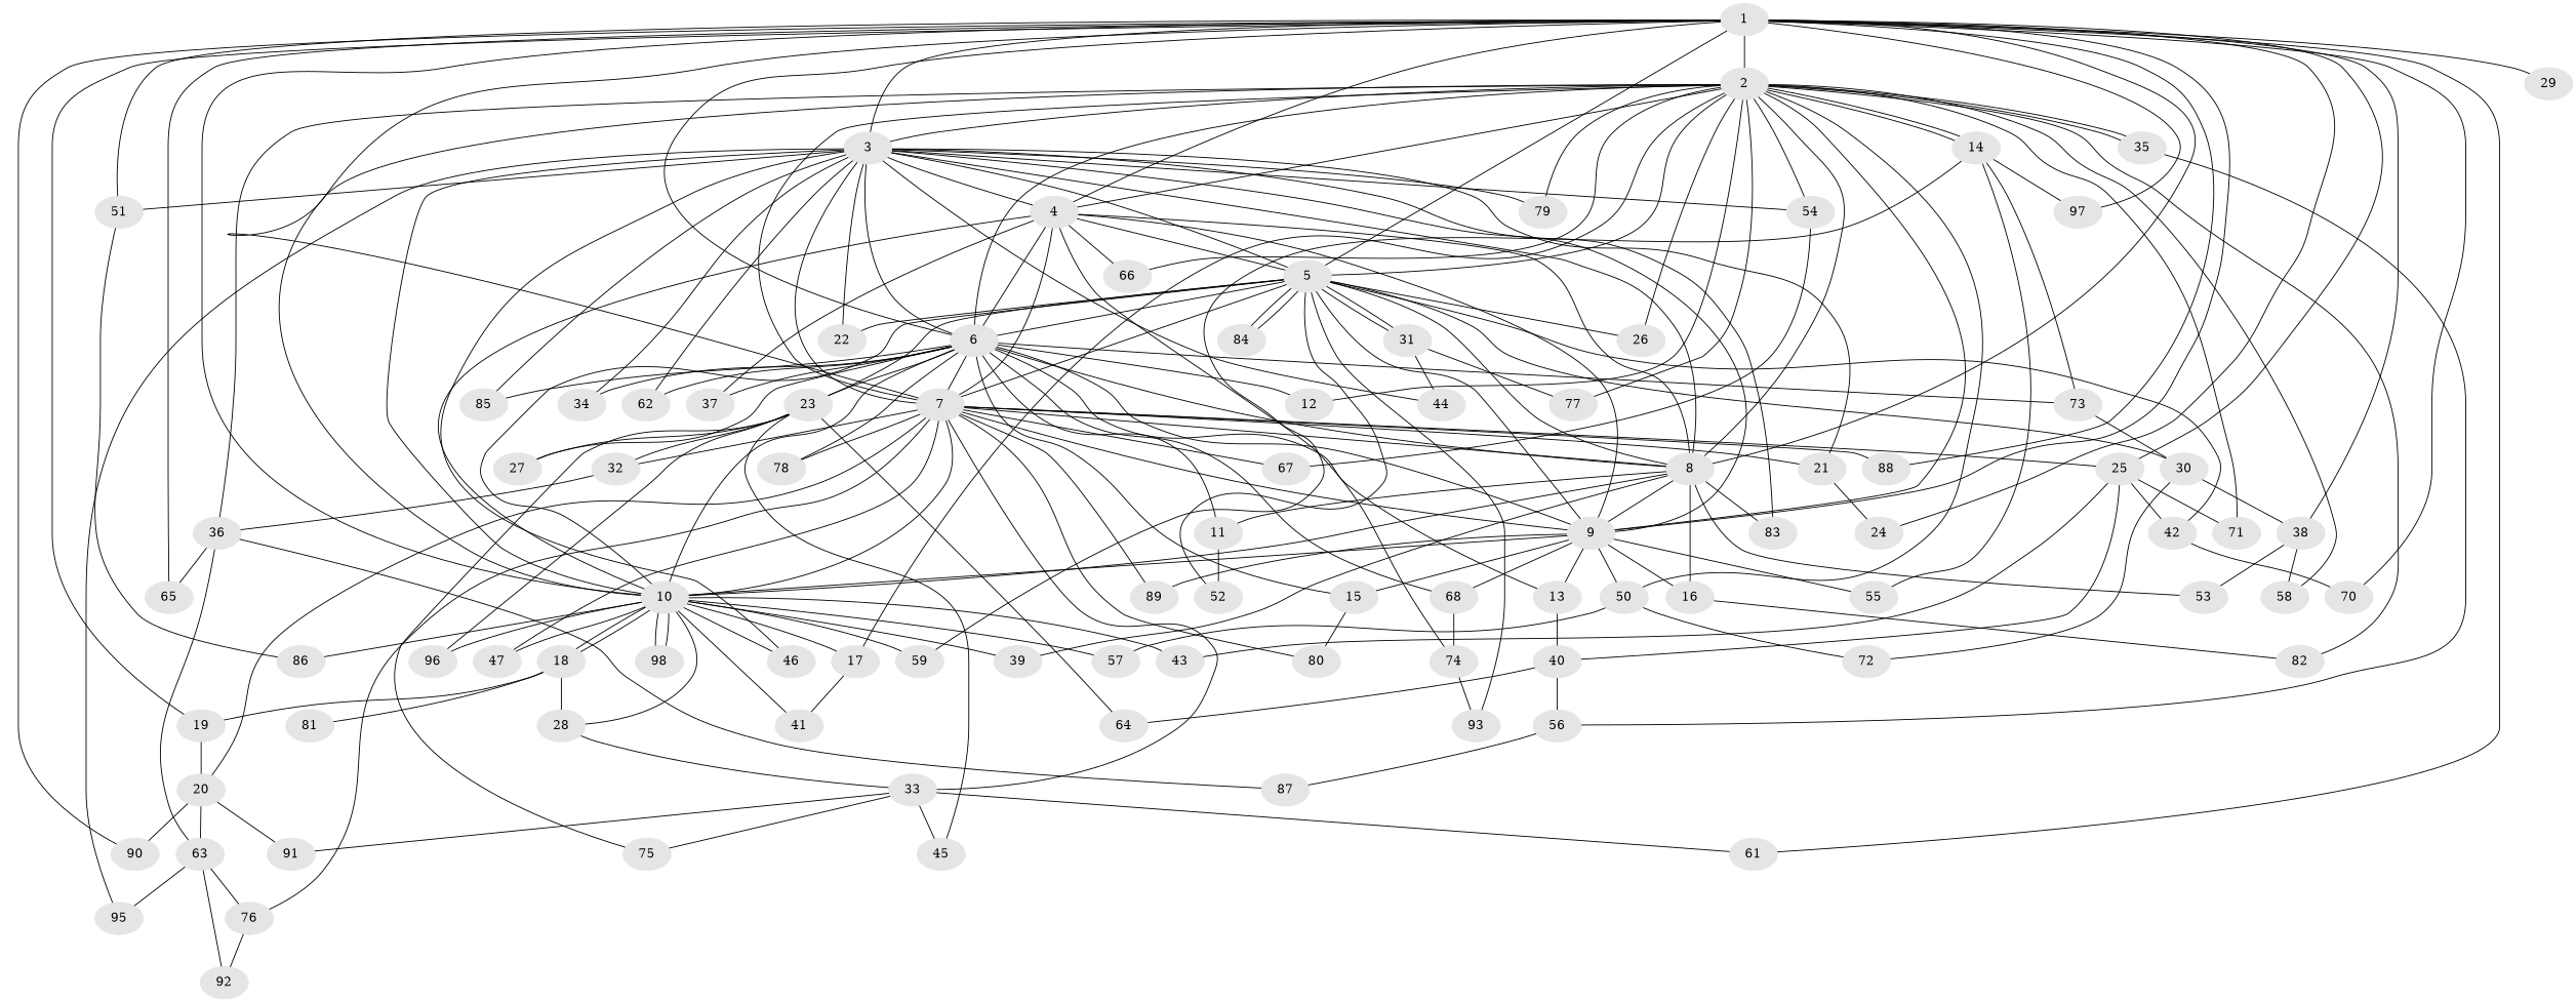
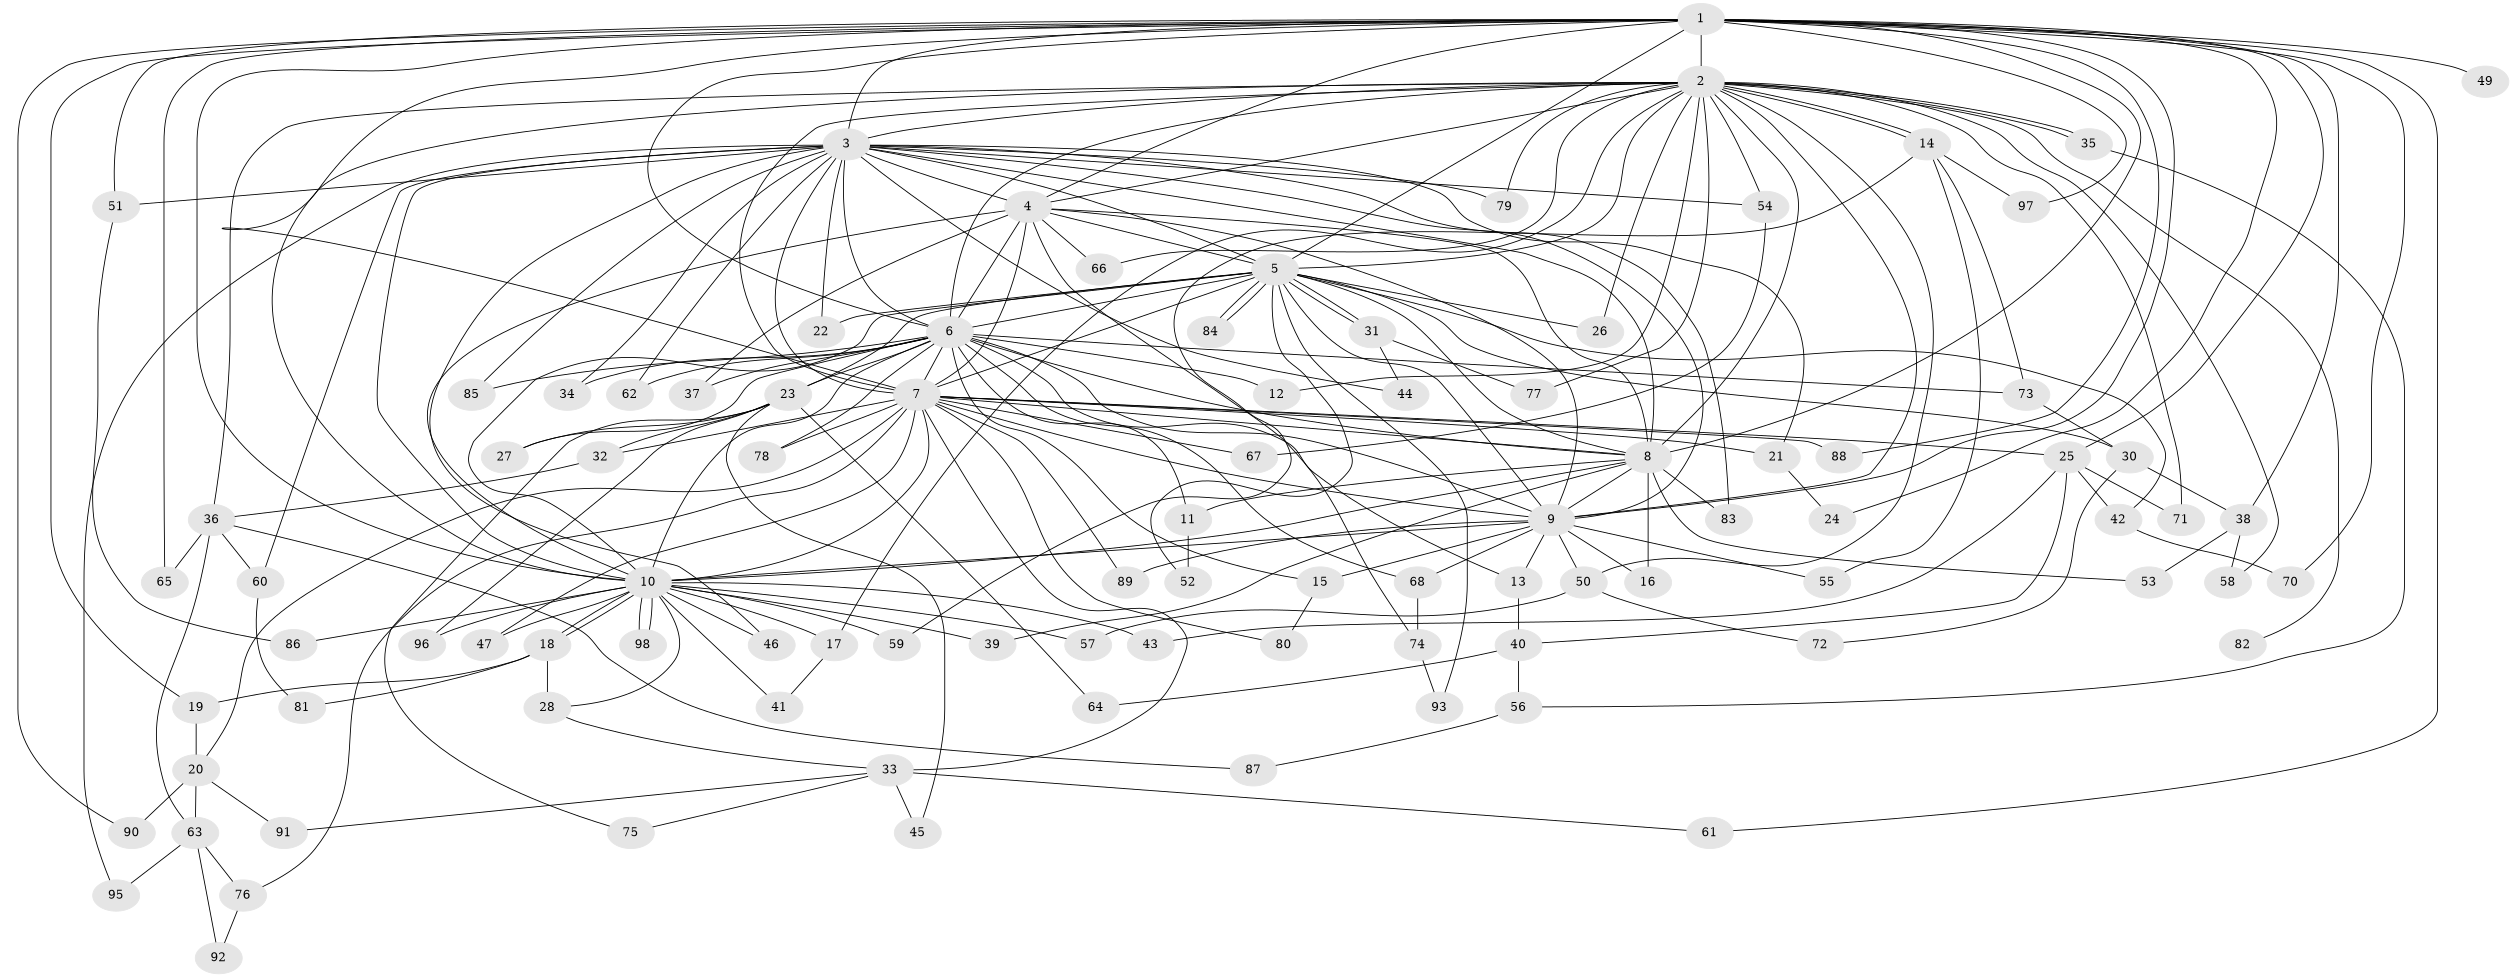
  graph {
    node [color=gray90 style=filled]
    1
    2
    3
    4
    5
    6
    7
    8
    9
    10
    19
    24
    25
    38
-   49 [label=29]
+   49
    51
    61
    65
    70
    88
    90
    n22 [label=97]
    12
    14
    17
    26
    35
    36
    50
    54
    58
    66
    71
    77
    79
    82
    21
    22
    34
    44
    46
+   60
    62
    83
    85
    95
    37
    74
    23
    30
    31
    42
    52
    84
    93
    11
    13
    15
    27
    68
    73
    78
    20
    32
    33
    47
    67
    76
    80
    89
    16
    39
    53
    55
    18
    28
    41
    43
    n79 [label=98]
    57
    59
    86
    96
    40
    56
    63
    87
    72
    81
    45
    64
    75
    91
    92
    1 -- 2
    1 -- 3
    1 -- 4
    1 -- 5
    1 -- 6
    1 -- 7
    1 -- 8
    1 -- 9
    1 -- 10
    1 -- 19
    1 -- 24
    1 -- 25
    1 -- 38
    1 -- 49
    1 -- 51
    1 -- 61
    1 -- 65
    1 -- 70
    1 -- 88
    1 -- 90
    1 -- n22
    2 -- 3
    2 -- 4
    2 -- 5
    2 -- 6
    2 -- 7
    2 -- 8
    2 -- 9
    2 -- 10
    2 -- 12
    2 -- 14
    2 -- 14
    2 -- 17
    2 -- 26
    2 -- 35
    2 -- 35
    2 -- 36
    2 -- 50
    2 -- 54
    2 -- 58
    2 -- 66
    2 -- 71
    2 -- 77
    2 -- 79
    2 -- 82
    3 -- 4
    3 -- 5
    3 -- 6
    3 -- 7
    3 -- 8
    3 -- 9
    3 -- 10
    3 -- 51
    3 -- 54
    3 -- 79
    3 -- 21
    3 -- 22
    3 -- 34
    3 -- 44
    3 -- 46
+   3 -- 60
    3 -- 62
    3 -- 83
    3 -- 85
    3 -- 95
    4 -- 5
    4 -- 6
    4 -- 7
    4 -- 8
    4 -- 9
    4 -- 10
    4 -- 66
    4 -- 37
    4 -- 74
    5 -- 6
    5 -- 7
    5 -- 8
    5 -- 9
    5 -- 10
    5 -- 26
    5 -- 22
    5 -- 23
    5 -- 30
    5 -- 31
    5 -- 31
    5 -- 42
    5 -- 52
    5 -- 84
    5 -- 84
    5 -- 93
    6 -- 7
    6 -- 8
    6 -- 9
    6 -- 10
    6 -- 12
    6 -- 34
    6 -- 62
    6 -- 85
    6 -- 37
    6 -- 23
    6 -- 11
    6 -- 13
    6 -- 15
    6 -- 27
    6 -- 68
    6 -- 73
    6 -- 78
    7 -- 8
    7 -- 9
    7 -- 10
    7 -- 25
    7 -- 88
    7 -- 21
    7 -- 78
    7 -- 20
    7 -- 32
    7 -- 33
    7 -- 47
    7 -- 67
    7 -- 76
    7 -- 80
    7 -- 89
    8 -- 9
    8 -- 10
    8 -- 83
    8 -- 11
    8 -- 16
    8 -- 39
    8 -- 53
    9 -- 10
    9 -- 50
    9 -- 13
    9 -- 15
    9 -- 68
    9 -- 89
    9 -- 16
    9 -- 55
    10 -- 17
    10 -- 46
    10 -- 47
    10 -- 39
    10 -- 18
    10 -- 18
    10 -- 28
    10 -- 41
    10 -- 43
    10 -- n79
    10 -- n79
    10 -- 57
    10 -- 59
    10 -- 86
    10 -- 96
    19 -- 20
    25 -- 71
    25 -- 42
    25 -- 43
    25 -- 40
    38 -- 58
    38 -- 53
    51 -- 86
    14 -- n22
    14 -- 73
    14 -- 55
    14 -- 59
    17 -- 41
    35 -- 56
    36 -- 65
+   36 -- 60
    36 -- 63
    36 -- 87
    50 -- 57
    50 -- 72
    54 -- 67
    21 -- 24
+   60 -- 81
    74 -- 93
    23 -- 27
    23 -- 32
    23 -- 96
    23 -- 45
    23 -- 64
    23 -- 75
    30 -- 38
    30 -- 72
    31 -- 77
    31 -- 44
    42 -- 70
    11 -- 52
    13 -- 40
    15 -- 80
    68 -- 74
    73 -- 30
    20 -- 90
    20 -- 63
    20 -- 91
    32 -- 36
    33 -- 61
    33 -- 45
    33 -- 75
    33 -- 91
    76 -- 92
-   16 -- 82
    18 -- 19
    18 -- 28
    18 -- 81
    28 -- 33
    40 -- 56
    40 -- 64
    56 -- 87
    63 -- 95
    63 -- 76
    63 -- 92
  }
